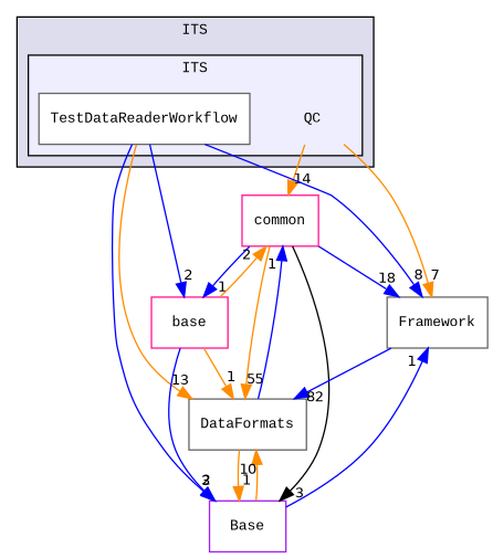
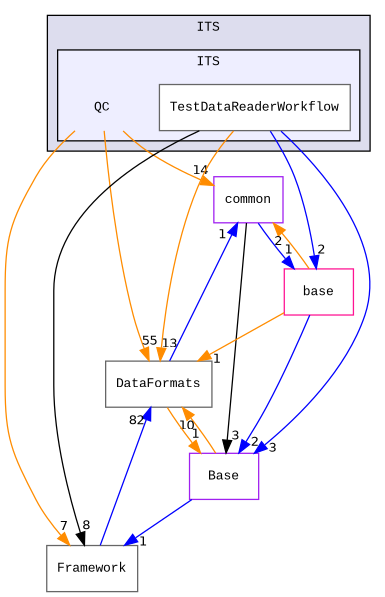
  digraph {
    compound=true
    fontname="Liberation Mono"
    node [color=gray40 fontname="Liberation Mono" fontsize=10 shape=box]
    edge [color=darkorange fontname="Liberation Mono" headlabel=1 labeldistance=1.5 labelfontname=Helvetica labelfontsize=10]
    n1 [color=purple label=QC shape=plaintext]
    n2 [fillcolor=white label=TestDataReaderWorkflow style=filled]
-   n3 [color=deeppink label=common]
+   n3 [color=purple label=common]
    n4 [label=Framework]
    n5 [color=deeppink label=base]
    n6 [color=purple label=Base]
    n7 [label=DataFormats]
    subgraph cluster_1 {
      bgcolor="#ddddee"
      fontsize=10
      label=ITS
      pencolor=black
      subgraph cluster_2 {
        bgcolor="#eeeeff"
        fontsize=10
        label=ITS
        pencolor=black
        n1
        n2
      }
    }
    n1 -> n3 [headlabel=14]
    n1 -> n4 [headlabel=7]
-   n2 -> n4 [color=blue headlabel=8]
+   n2 -> n4 [color=black headlabel=8]
    n2 -> n5 [color=blue headlabel=2]
    n2 -> n6 [color=blue headlabel=3]
    n2 -> n7 [headlabel=13]
-   n3 -> n4 [color=blue headlabel=18]
    n3 -> n5 [color=blue]
    n3 -> n6 [color=black headlabel=3]
-   n3 -> n7 [headlabel=55]
+   n1 -> n7 [headlabel=55]
    n4 -> n7 [color=blue headlabel=82]
    n5 -> n3 [headlabel=2]
    n5 -> n6 [color=blue headlabel=2]
    n5 -> n7
    n6 -> n4 [color=blue]
    n6 -> n7 [headlabel=10]
    n7 -> n3 [color=blue]
    n7 -> n6
  }
